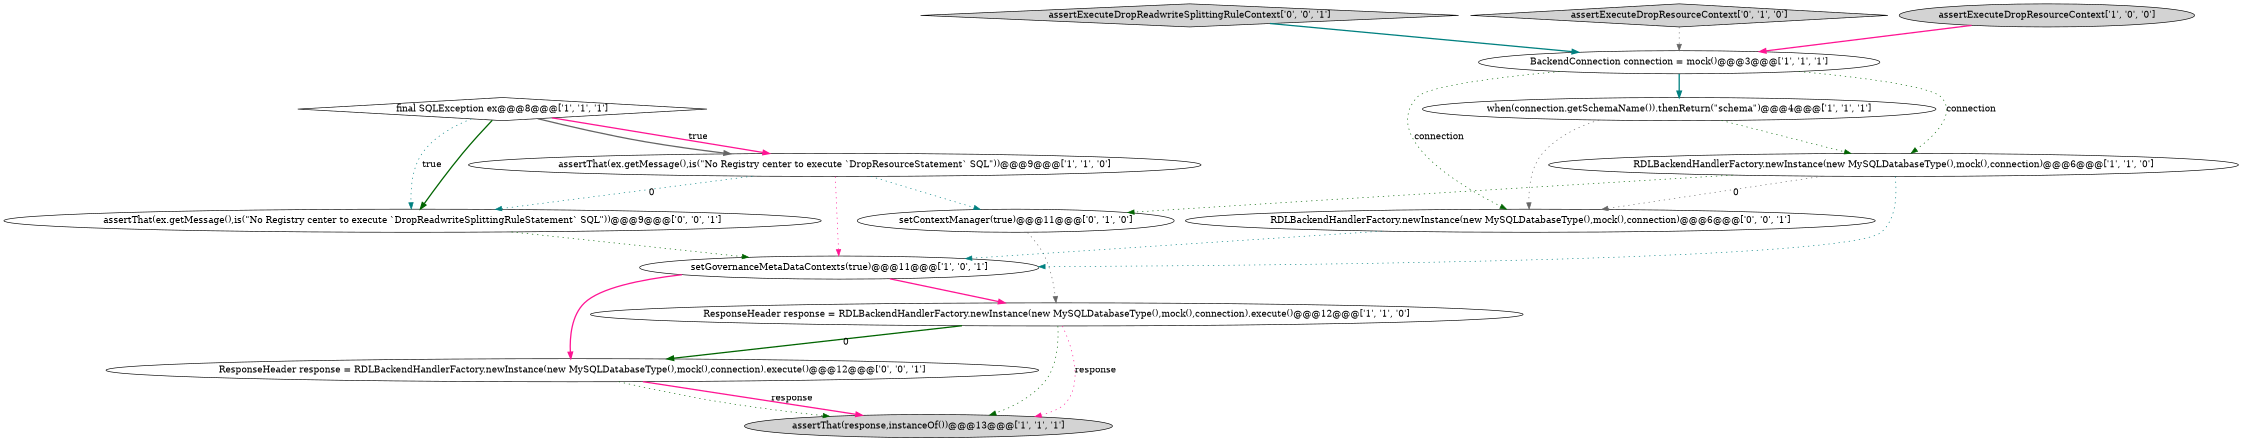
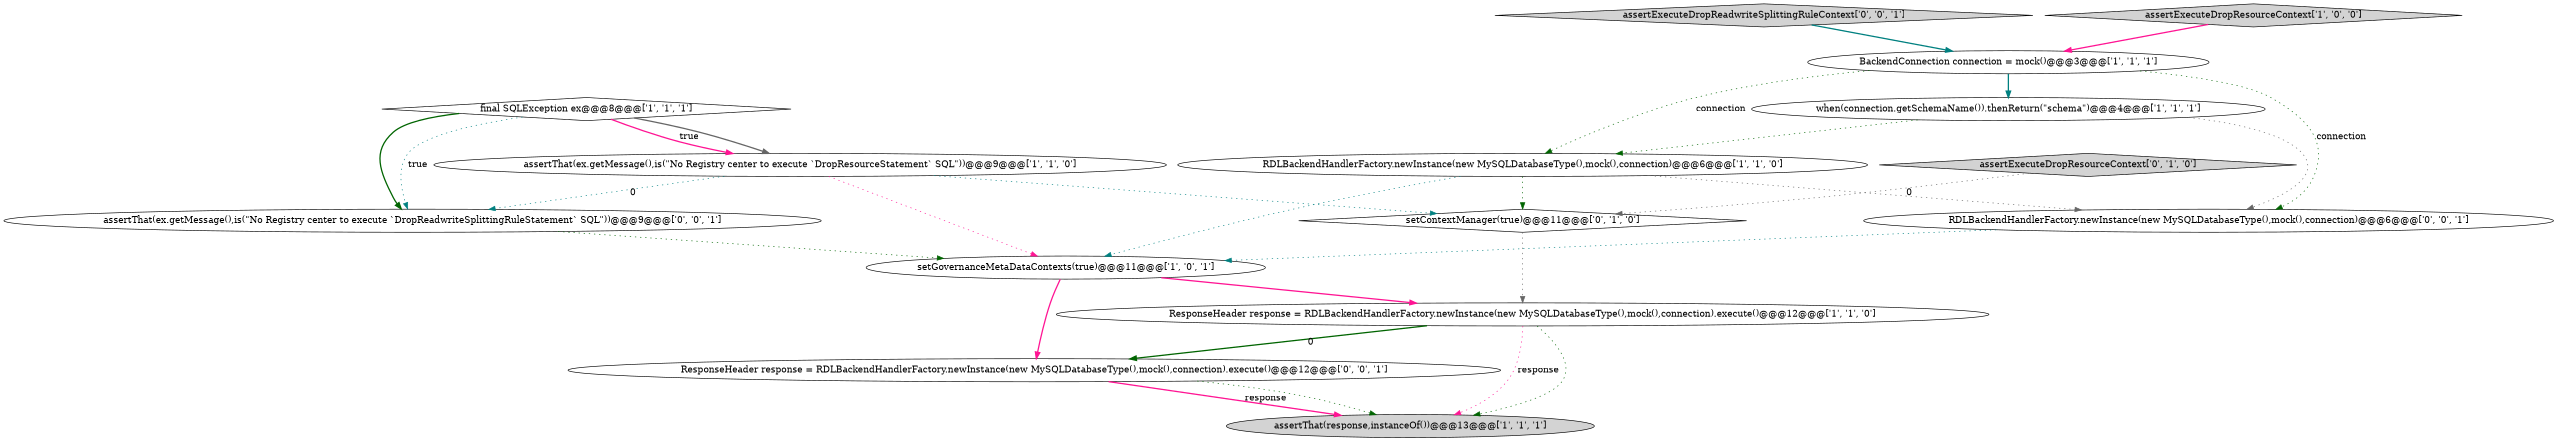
  digraph {
    node [fillcolor=white shape=ellipse style=filled]
    edge [color=darkgreen style=dotted]
    n1 [label="final SQLException ex@@@8@@@['1', '1', '1']" shape=diamond]
    n2 [label="assertThat(ex.getMessage(),is(\"No Registry center to execute `DropResourceStatement` SQL\"))@@@9@@@['1', '1', '0']"]
    n3 [label="assertThat(ex.getMessage(),is(\"No Registry center to execute `DropReadwriteSplittingRuleStatement` SQL\"))@@@9@@@['0', '0', '1']"]
    n4 [label="setGovernanceMetaDataContexts(true)@@@11@@@['1', '0', '1']"]
-   n5 [label="setContextManager(true)@@@11@@@['0', '1', '0']"]
+   n5 [label="setContextManager(true)@@@11@@@['0', '1', '0']" shape=diamond]
    n6 [label="RDLBackendHandlerFactory.newInstance(new MySQLDatabaseType(),mock(),connection)@@@6@@@['0', '0', '1']"]
    n7 [label="ResponseHeader response = RDLBackendHandlerFactory.newInstance(new MySQLDatabaseType(),mock(),connection).execute()@@@12@@@['1', '1', '0']"]
    n8 [label="ResponseHeader response = RDLBackendHandlerFactory.newInstance(new MySQLDatabaseType(),mock(),connection).execute()@@@12@@@['0', '0', '1']"]
    n9 [fillcolor=lightgray label="assertThat(response,instanceOf())@@@13@@@['1', '1', '1']"]
    n10 [label="RDLBackendHandlerFactory.newInstance(new MySQLDatabaseType(),mock(),connection)@@@6@@@['1', '1', '0']"]
    n11 [fillcolor=lightgray label="assertExecuteDropReadwriteSplittingRuleContext['0', '0', '1']" shape=diamond]
    n12 [label="BackendConnection connection = mock()@@@3@@@['1', '1', '1']"]
    n13 [label="when(connection.getSchemaName()).thenReturn(\"schema\")@@@4@@@['1', '1', '1']"]
    n14 [fillcolor=lightgray label="assertExecuteDropResourceContext['0', '1', '0']" shape=diamond]
-   n15 [fillcolor=lightgray label="assertExecuteDropResourceContext['1', '0', '0']"]
+   n15 [fillcolor=lightgray label="assertExecuteDropResourceContext['1', '0', '0']" shape=diamond]
    n1 -> n2 [color=deeppink label=true style=bold]
    n1 -> n2 [color=gray40 style=bold]
    n1 -> n3 [style=bold]
    n1 -> n3 [color=teal label=true]
    n2 -> n3 [color=teal label=0]
    n2 -> n4 [color=deeppink]
    n2 -> n5 [color=teal]
    n3 -> n4
    n4 -> n7 [color=deeppink style=bold]
    n4 -> n8 [color=deeppink style=bold]
    n5 -> n7 [color=gray40]
    n6 -> n4 [color=teal]
    n7 -> n8 [label=0 style=bold]
    n7 -> n9 [color=deeppink label=response]
    n7 -> n9
    n8 -> n9 [color=deeppink label=response style=bold]
    n8 -> n9
    n10 -> n4 [color=teal]
    n10 -> n5
    n10 -> n6 [color=gray40 label=0]
    n11 -> n12 [color=teal style=bold]
    n12 -> n6 [label=connection]
    n12 -> n10 [label=connection]
    n12 -> n13 [color=teal style=bold]
    n13 -> n6 [color=gray40]
    n13 -> n10
-   n14 -> n12 [color=gray40]
+   n14 -> n5 [color=gray40]
    n15 -> n12 [color=deeppink style=bold]
  }
